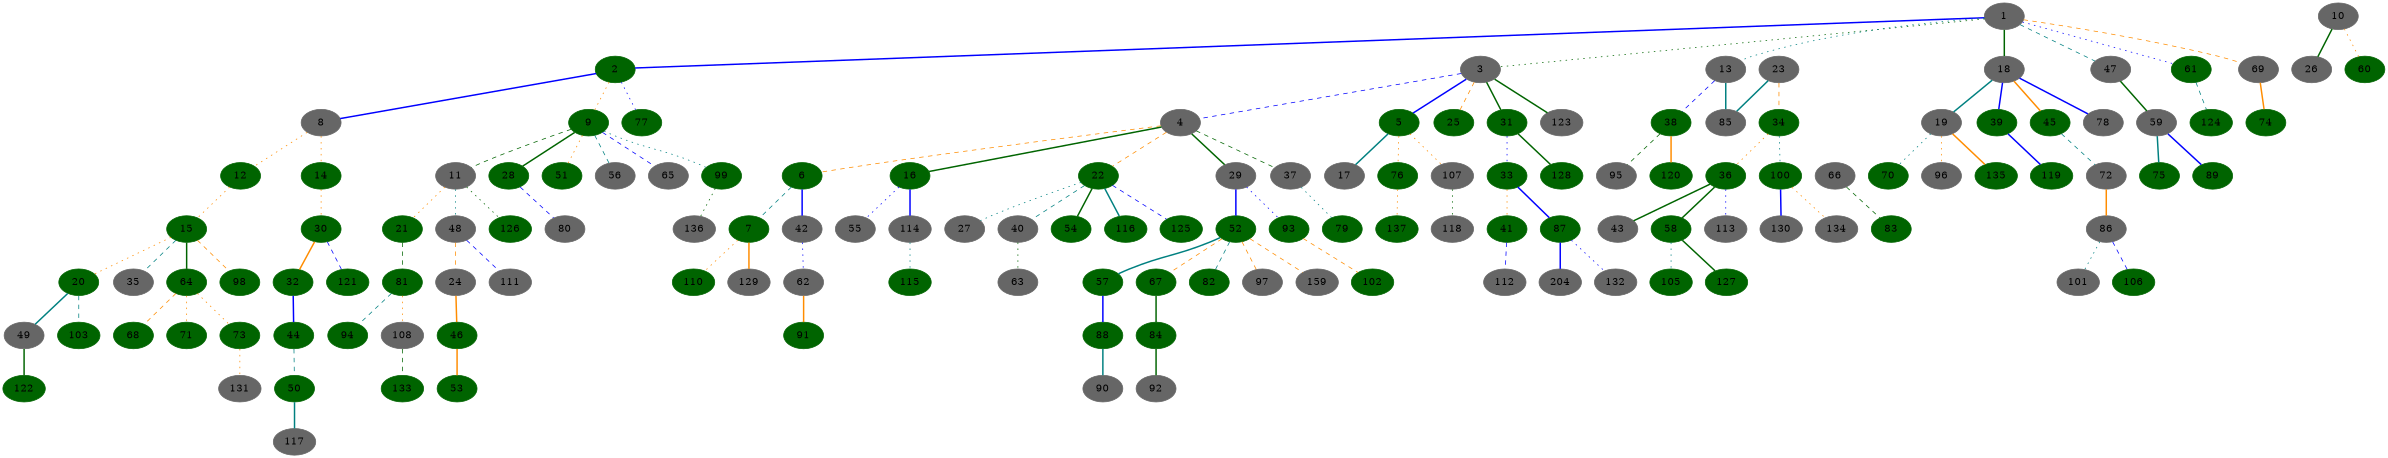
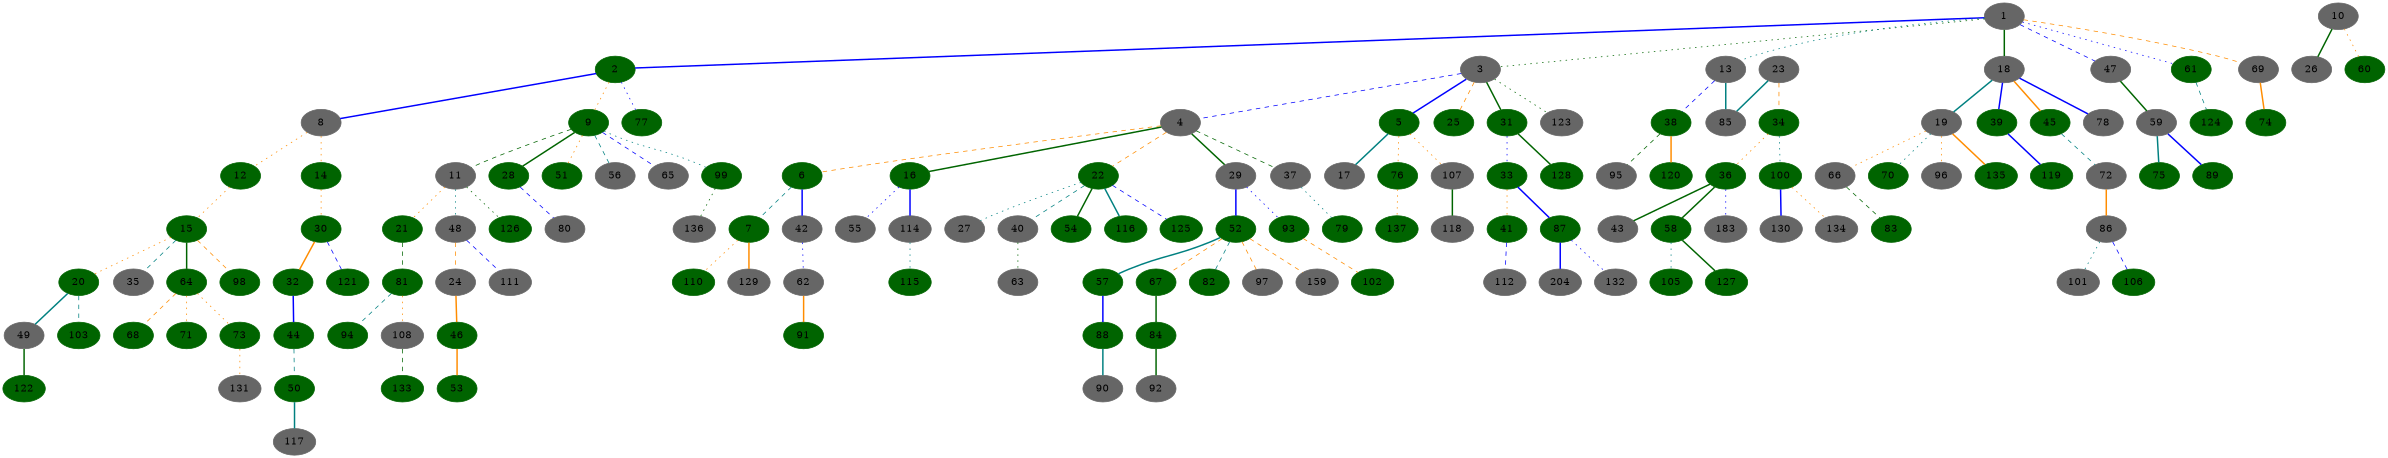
  graph {
    node [color=darkgreen style=filled]
    edge [color=darkorange style=bold]
    1 [color=gray40]
    2
    3 [color=gray40]
    13 [color=gray40]
    18 [color=gray40]
    47 [color=gray40]
    61
    69 [color=gray40]
    8 [color=gray40]
    9
    77
    4 [color=gray40]
    5
    25
    31
    123 [color=gray40]
    10 [color=gray40]
    26 [color=gray40]
    60
    38
    85 [color=gray40]
    19 [color=gray40]
    39
    45
    78 [color=gray40]
    59 [color=gray40]
    124
    74
    12
    14
    11 [color=gray40]
    28
    51
    56 [color=gray40]
    65 [color=gray40]
    99
    6
    16
    22
    29 [color=gray40]
    37 [color=gray40]
    17 [color=gray40]
    76
    107 [color=gray40]
    33
    128
    7
    42 [color=gray40]
    55 [color=gray40]
    114 [color=gray40]
    27 [color=gray40]
    40 [color=gray40]
    54
    116
    125
    52
    93
    79
    137
    118 [color=gray40]
    110
    129 [color=gray40]
    62 [color=gray40]
    15
    30
    21
    48 [color=gray40]
    126
    80 [color=gray40]
    136 [color=gray40]
    81
    24 [color=gray40]
    46
    111 [color=gray40]
    20
    35 [color=gray40]
    64
    98
    23 [color=gray40]
    34
    95 [color=gray40]
    120
    32
    121
    49 [color=gray40]
    103
    68
    71
    73
    115
    66 [color=gray40]
    70
    96 [color=gray40]
    135
    119
    72 [color=gray40]
    83
    122
    94
    108 [color=gray40]
    63 [color=gray40]
    36
    100
    53
    57
    67
    82
    97 [color=gray40]
    n109 [color=gray40 label=159]
    102
    44
    41
    87
    50
    112 [color=gray40]
    n116 [color=gray40 label=204]
    132 [color=gray40]
    43 [color=gray40]
    58
-   113 [color=gray40]
+   113 [color=gray40 label=183]
    130 [color=gray40]
    134 [color=gray40]
    105
    127
    91
    117 [color=gray40]
    86 [color=gray40]
    75
    89
    88
    84
    90 [color=gray40]
    131 [color=gray40]
    92 [color=gray40]
    101 [color=gray40]
    106
    133
    1 -- 2 [color=blue]
    1 -- 3 [color=darkgreen style=dotted]
    1 -- 13 [color=teal style=dotted]
    1 -- 18 [color=darkgreen]
-   1 -- 47 [color=teal style=dashed]
+   1 -- 47 [color=blue style=dashed]
    1 -- 61 [color=blue style=dotted]
    1 -- 69 [style=dashed]
    2 -- 8 [color=blue]
    2 -- 9 [style=dotted]
    2 -- 77 [color=blue style=dotted]
    3 -- 4 [color=blue style=dashed]
    3 -- 5 [color=blue]
    3 -- 25 [style=dashed]
    3 -- 31 [color=darkgreen]
-   3 -- 123 [color=darkgreen]
+   3 -- 123 [color=darkgreen style=dotted]
    13 -- 38 [color=blue style=dashed]
    13 -- 85 [color=teal]
    18 -- 19 [color=teal]
    18 -- 39 [color=blue]
    18 -- 45
    18 -- 78 [color=blue]
    47 -- 59 [color=darkgreen]
    61 -- 124 [color=teal style=dashed]
    69 -- 74
    8 -- 12 [style=dotted]
    8 -- 14 [style=dotted]
    9 -- 11 [color=darkgreen style=dashed]
    9 -- 28 [color=darkgreen]
    9 -- 51 [style=dotted]
    9 -- 56 [color=teal style=dashed]
    9 -- 65 [color=blue style=dashed]
    9 -- 99 [color=teal style=dotted]
    4 -- 6 [style=dashed]
    4 -- 16 [color=darkgreen]
    4 -- 22 [style=dashed]
    4 -- 29 [color=darkgreen]
    4 -- 37 [color=darkgreen style=dashed]
    5 -- 17 [color=teal]
    5 -- 76 [style=dotted]
    5 -- 107 [style=dotted]
    31 -- 33 [color=blue style=dotted]
    31 -- 128 [color=darkgreen]
    10 -- 26 [color=darkgreen]
    10 -- 60 [style=dotted]
    38 -- 95 [color=darkgreen style=dashed]
    38 -- 120
+   19 -- 66 [style=dotted]
    19 -- 70 [color=teal style=dotted]
    19 -- 96 [style=dotted]
    19 -- 135
    39 -- 119 [color=blue]
    45 -- 72 [color=teal style=dashed]
    59 -- 75 [color=teal]
    59 -- 89 [color=blue]
    12 -- 15 [style=dotted]
    14 -- 30 [style=dotted]
    11 -- 21 [style=dotted]
    11 -- 48 [color=teal style=dotted]
    11 -- 126 [color=darkgreen style=dotted]
    28 -- 80 [color=blue style=dashed]
    99 -- 136 [color=darkgreen style=dotted]
    6 -- 7 [color=teal style=dashed]
    6 -- 42 [color=blue]
    16 -- 55 [color=blue style=dotted]
    16 -- 114 [color=blue]
    22 -- 27 [color=teal style=dotted]
    22 -- 40 [color=teal style=dashed]
    22 -- 54 [color=darkgreen]
    22 -- 116 [color=teal]
    22 -- 125 [color=blue style=dashed]
    29 -- 52 [color=blue]
    29 -- 93 [color=blue style=dotted]
    37 -- 79 [color=teal style=dotted]
    76 -- 137 [style=dotted]
-   107 -- 118 [color=darkgreen style=dotted]
+   107 -- 118 [color=darkgreen]
    33 -- 41 [style=dotted]
    33 -- 87 [color=blue]
    7 -- 110 [style=dotted]
    7 -- 129
    42 -- 62 [color=blue style=dotted]
    114 -- 115 [color=teal style=dotted]
    40 -- 63 [color=darkgreen style=dotted]
    52 -- 57 [color=teal]
    52 -- 67 [style=dashed]
    52 -- 82 [color=teal style=dashed]
    52 -- 97 [style=dashed]
    52 -- n109 [style=dashed]
    93 -- 102 [style=dashed]
    62 -- 91
    15 -- 20 [style=dotted]
    15 -- 35 [color=teal style=dashed]
    15 -- 64 [color=darkgreen]
    15 -- 98 [style=dashed]
    30 -- 32
    30 -- 121 [color=blue style=dashed]
    21 -- 81 [color=darkgreen style=dashed]
    48 -- 24 [style=dashed]
    48 -- 111 [color=blue style=dashed]
    81 -- 94 [color=teal style=dashed]
    81 -- 108 [style=dotted]
    24 -- 46
    46 -- 53
    20 -- 49 [color=teal]
    20 -- 103 [color=teal style=dashed]
    64 -- 68 [style=dashed]
    64 -- 71 [style=dotted]
    64 -- 73 [style=dotted]
    23 -- 85 [color=teal]
    23 -- 34 [style=dashed]
    34 -- 36 [style=dotted]
    34 -- 100 [color=teal style=dotted]
    32 -- 44 [color=blue]
    49 -- 122 [color=darkgreen]
    73 -- 131 [style=dotted]
    66 -- 83 [color=darkgreen style=dashed]
    72 -- 86
    108 -- 133 [color=darkgreen style=dashed]
    36 -- 43 [color=darkgreen]
    36 -- 58 [color=darkgreen]
    36 -- 113 [color=blue style=dotted]
    100 -- 130 [color=blue]
    100 -- 134 [style=dotted]
    57 -- 88 [color=blue]
    67 -- 84 [color=darkgreen]
    44 -- 50 [color=teal style=dashed]
    41 -- 112 [color=blue style=dashed]
    87 -- n116 [color=blue]
    87 -- 132 [color=blue style=dotted]
    50 -- 117 [color=teal]
    58 -- 105 [color=teal style=dotted]
    58 -- 127 [color=darkgreen]
    86 -- 101 [color=teal style=dotted]
    86 -- 106 [color=blue style=dashed]
    88 -- 90 [color=teal]
    84 -- 92 [color=darkgreen]
  }
